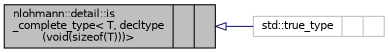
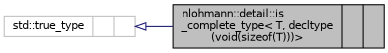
  digraph {
    rankdir=LR
    node [fontname=Helvetica fontsize=10 shape=record style=filled]
    n1 [color=black fillcolor=grey75 fontcolor=black height=0.2 label="{nlohmann::detail::is\l_complete_type\< T, decltype\l(void(sizeof(T)))\>\n||}" width=0.4]
    n2 [color=grey75 fillcolor=white height=0.2 label="{std::true_type\n||}" width=0.4]
-   n1 -> n2 [arrowtail=onormal color=midnightblue dir=back fontname=Helvetica fontsize=10 labelfontname=Helvetica labelfontsize=10 style=solid]
+   n2 -> n1 [arrowtail=onormal color=midnightblue dir=back fontname=Helvetica fontsize=10 labelfontname=Helvetica labelfontsize=10 style=solid]
  }
